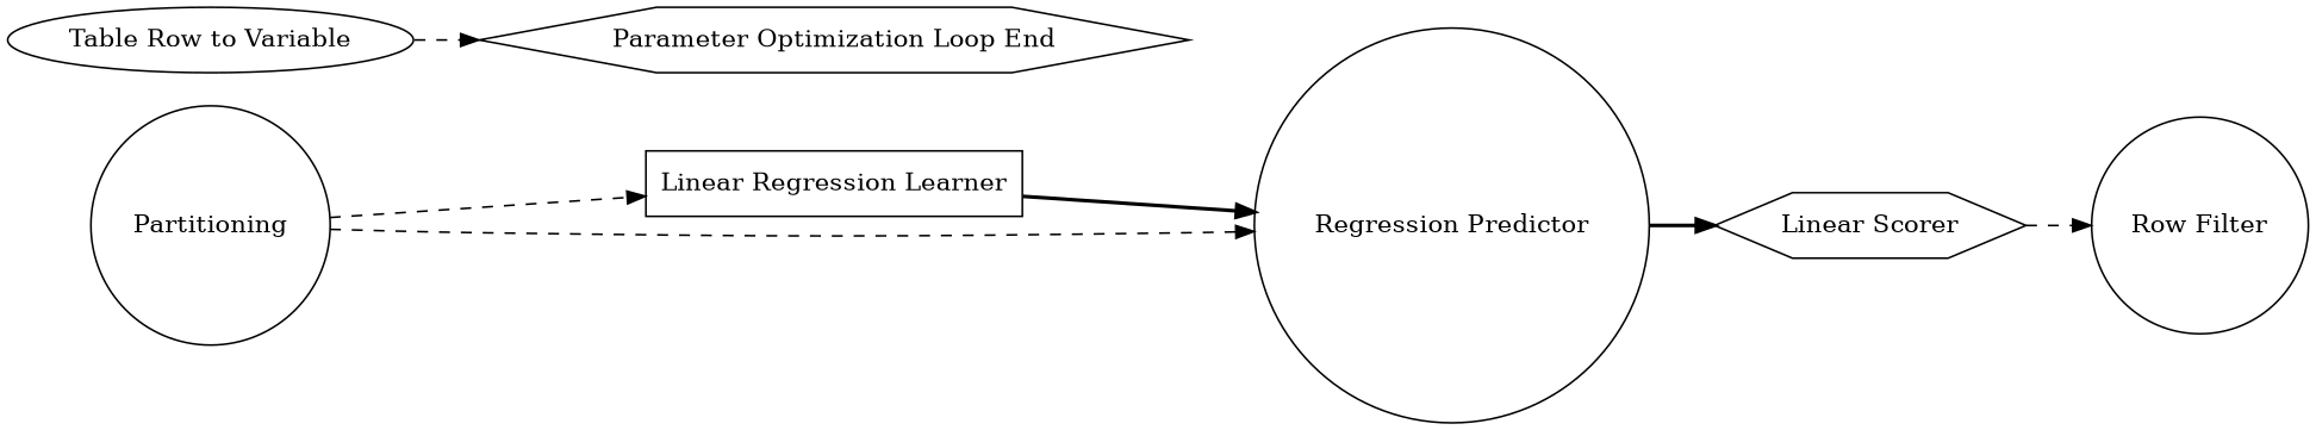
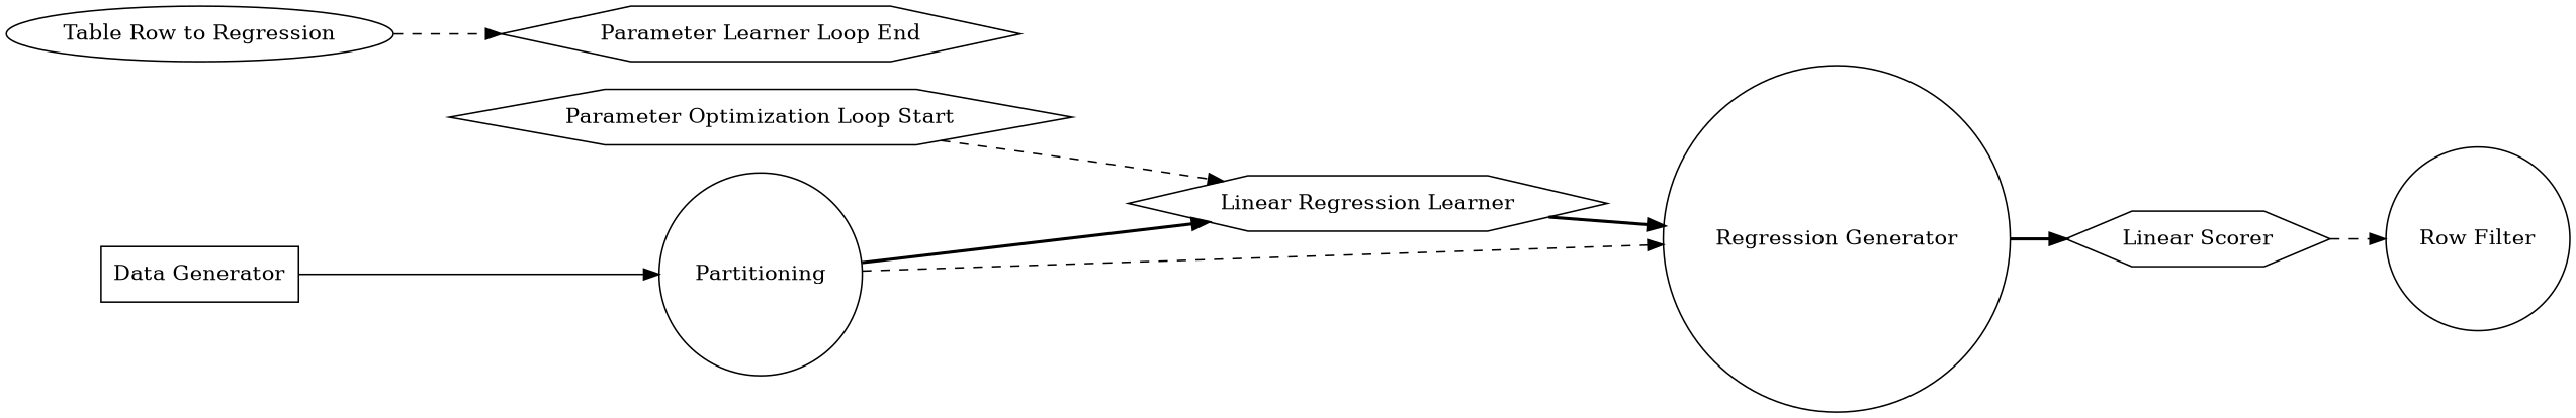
  digraph {
    rankdir=LR
    node [shape=hexagon]
    edge [style=dashed]
-   n2 [label="Linear Regression Learner" shape=box]
-   n3 [label="Regression Predictor" shape=circle]
+   n1 [label="Parameter Optimization Loop Start"]
+   n2 [label="Linear Regression Learner"]
+   n3 [label="Regression Generator" shape=circle]
    n4 [label="Linear Scorer"]
    n5 [label=Partitioning shape=circle]
    n6 [label="Row Filter" shape=circle]
-   n7 [label="Table Row to Variable" shape=ellipse]
-   n8 [label="Parameter Optimization Loop End"]
+   n7 [label="Table Row to Regression" shape=ellipse]
+   n8 [label="Parameter Learner Loop End"]
+   n9 [label="Data Generator" shape=box]
+   n1 -> n2
    n2 -> n3 [style=bold]
    n3 -> n4 [style=bold]
    n4 -> n6
-   n5 -> n2
+   n5 -> n2 [style=bold]
    n5 -> n3
    n7 -> n8
+   n9 -> n5 [style=solid]
  }
